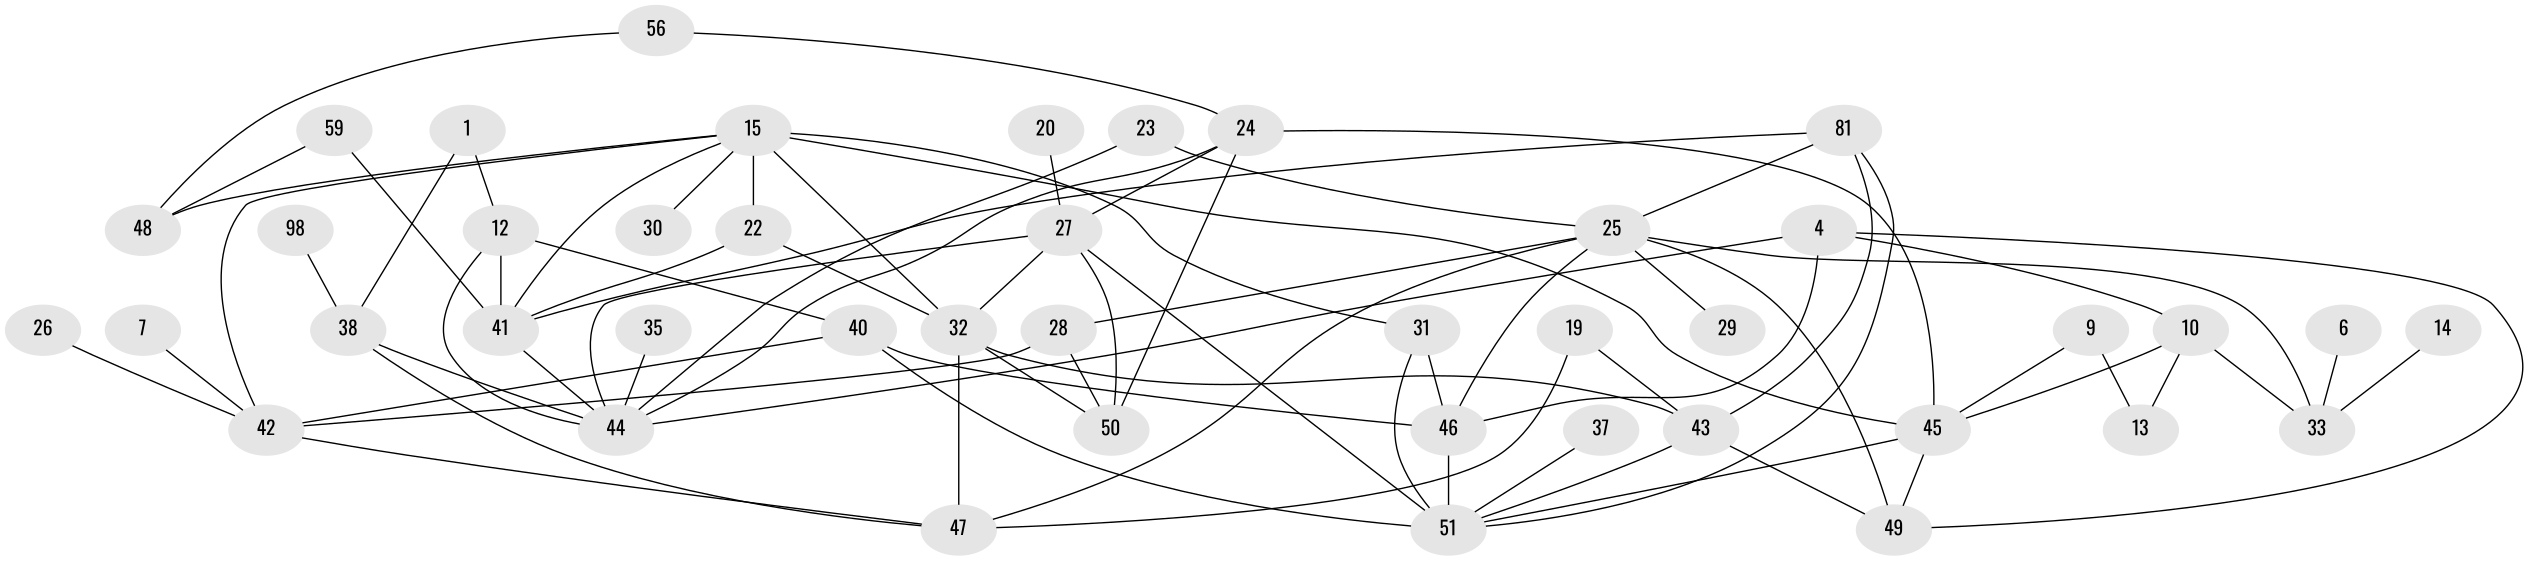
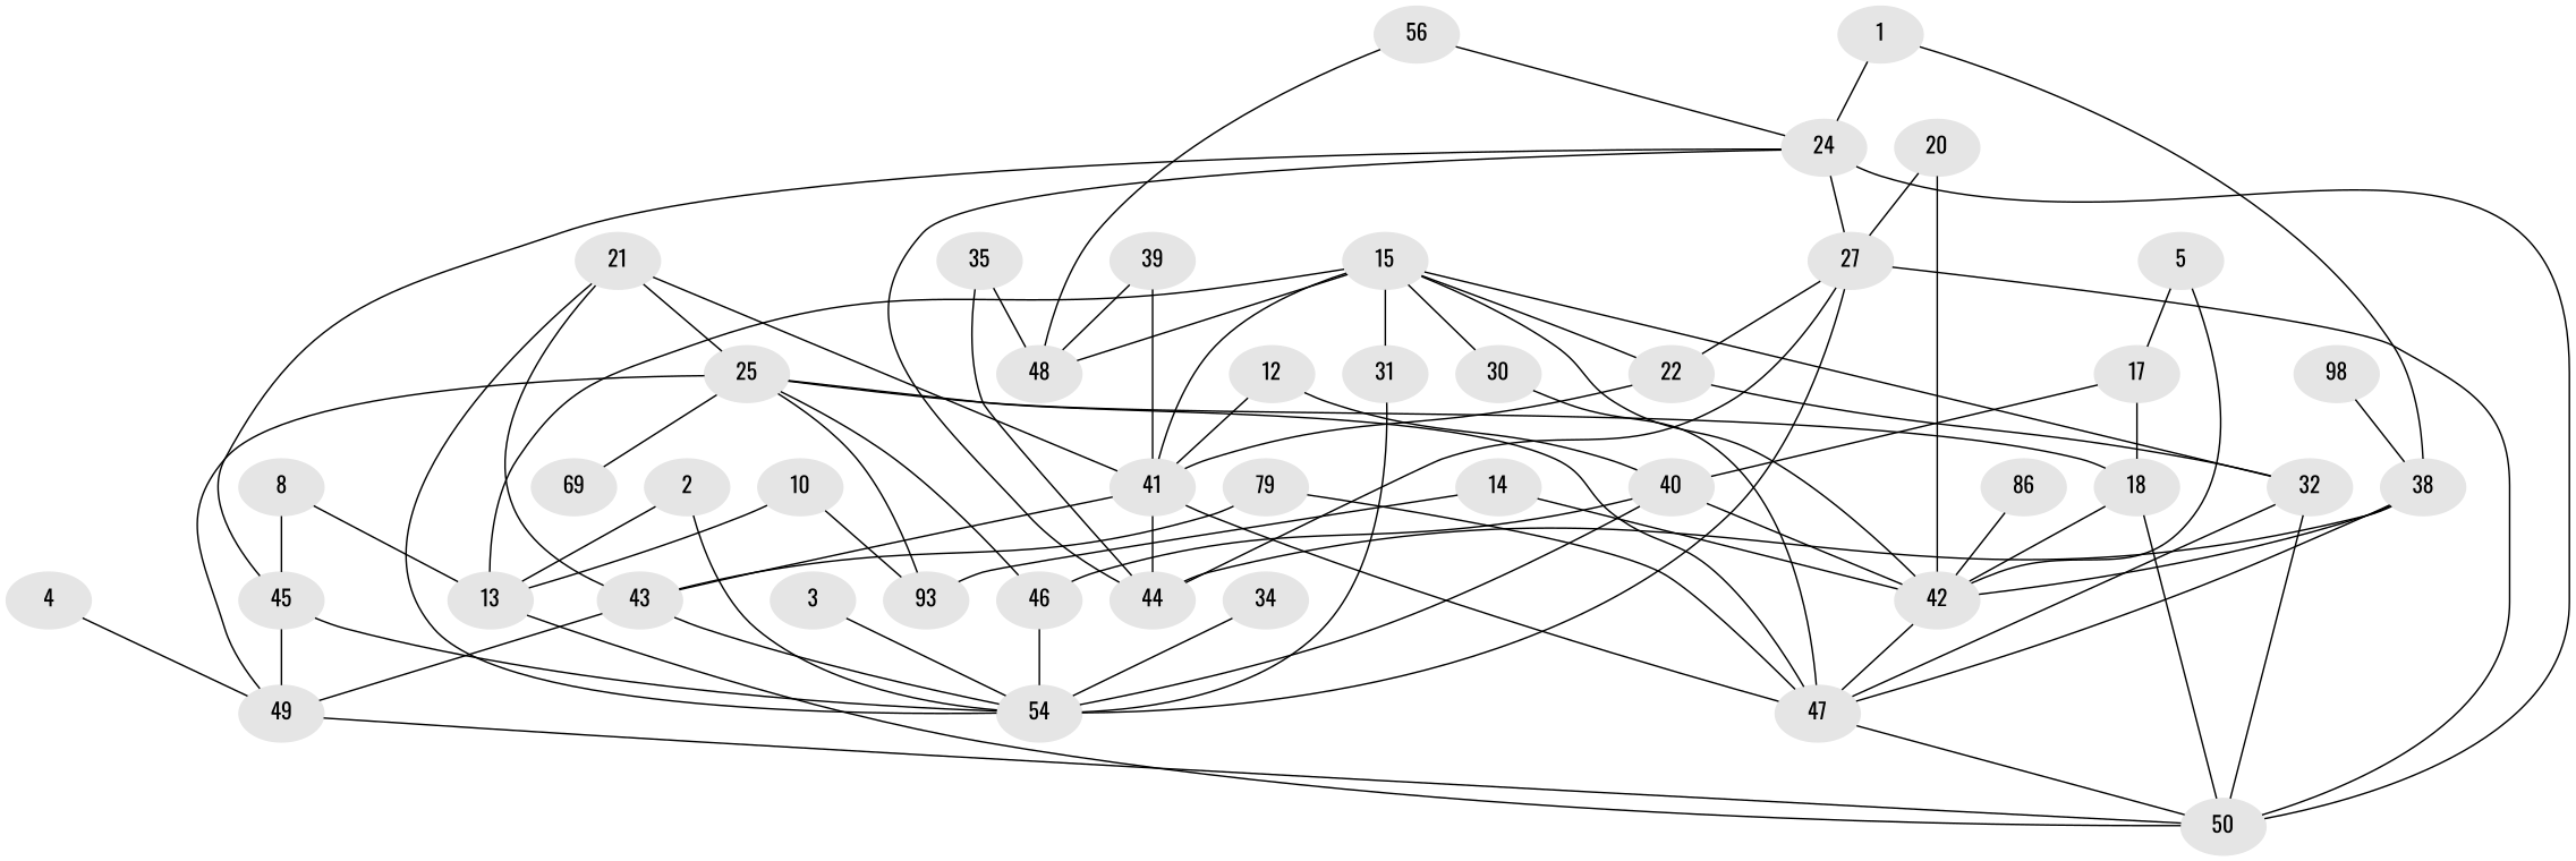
  graph {
    fontname=Oswald
    node [color=gray90 fontname=Oswald style=filled]
    edge [fontname=Oswald weight=1.0]
    1
    24
    38
    44
    45
    50
    27
    42
    47
+   2
    13
-   51
+   51 [label=54]
+   3
    4
    10
    46
    49
-   33
-   6
-   7
+   33 [label=93]
+   7 [label=5]
+   17
    40
-   28
-   8 [label=9]
+   28 [label=18]
+   8
    12
    41
    14
    15
    22
    30
    31
    32
    48
    43
    n35 [label=56]
    n36 [label=98]
-   19
+   19 [label=79]
    20
-   21 [label=81]
+   21
    25
-   29
-   23
-   26
+   29 [label=69]
+   26 [label=86]
    35
-   37
-   39 [label=59]
-   1 -- 12
+   37 [label=34]
+   39
+   1 -- 24
    1 -- 38
    24 -- 44
    24 -- 45
    24 -- 50 [weight=2.0]
    24 -- 27
    38 -- 44
+   38 -- 42
    38 -- 47
    45 -- 51
    45 -- 49
    27 -- 44
    27 -- 50
    27 -- 51 [weight=2.0]
-   27 -- 32
+   27 -- 22
    42 -- 47
-   4 -- 44
-   4 -- 10
-   4 -- 46
+   47 -- 50
+   2 -- 13
+   2 -- 51
+   13 -- 50
+   3 -- 51
    4 -- 49
-   10 -- 45
    10 -- 13
    10 -- 33
    46 -- 51
-   6 -- 33
+   49 -- 50
    7 -- 42
+   7 -- 17
+   17 -- 40
+   17 -- 28
    40 -- 42
    40 -- 51
    40 -- 46
    28 -- 50
    28 -- 42
    8 -- 45
    8 -- 13
-   12 -- 44
    12 -- 40
    12 -- 41
    41 -- 44
+   41 -- 47 [weight=2.0]
+   14 -- 42
    14 -- 33
-   15 -- 45 [weight=2.0]
+   15 -- 13 [weight=2.0]
    15 -- 42
    15 -- 41
    15 -- 22
    15 -- 30
    15 -- 31
    15 -- 32
    15 -- 48
    22 -- 41
    22 -- 32
+   30 -- 47
    31 -- 51
-   31 -- 46
    32 -- 50
    32 -- 47
-   32 -- 43
+   41 -- 43
    43 -- 51
    43 -- 49
    n35 -- 24
    n35 -- 48
    n36 -- 38
    19 -- 47
    19 -- 43
    20 -- 27
+   20 -- 42
    21 -- 51
    21 -- 41
    21 -- 43
    21 -- 25
    25 -- 47
    25 -- 46
    25 -- 49
    25 -- 33
    25 -- 28
    25 -- 29
-   23 -- 44
-   23 -- 25
    26 -- 42
    35 -- 44
+   35 -- 48
    37 -- 51
    39 -- 41
    39 -- 48
  }
